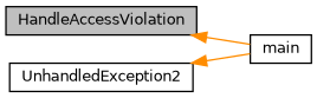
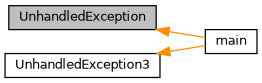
  digraph {
    rankdir=LR
    node [color=black fillcolor=white fontname=Helvetica fontsize=10 shape=record style=filled]
    edge [color=darkorange dir=back fontname=Helvetica fontsize=10 labelfontname=Helvetica labelfontsize=10 style=solid]
-   n1 [fillcolor=grey75 fontcolor=black height=0.2 label=HandleAccessViolation width=0.4]
+   n1 [fillcolor=grey75 fontcolor=black height=0.2 label=UnhandledException width=0.4]
    n2 [height=0.2 label=main width=0.4]
-   n3 [height=0.2 label=UnhandledException2 width=0.4]
+   n3 [height=0.2 label=UnhandledException3 width=0.4]
    n1 -> n2
    n3 -> n2
  }
